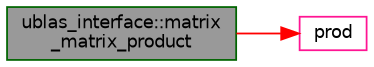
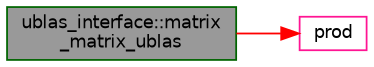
  digraph {
    rankdir=LR
    node [fontname=Helvetica fontsize=10 shape=box style=filled]
-   n1 [color=darkgreen fillcolor=grey60 fontcolor=black height=0.2 label="ublas_interface::matrix\l_matrix_product" width=0.4]
+   n1 [color=darkgreen fillcolor=grey60 fontcolor=black height=0.2 label="ublas_interface::matrix\l_matrix_ublas" width=0.4]
    n2 [color=deeppink fillcolor=white height=0.2 label=prod width=0.4]
    n1 -> n2 [color=red fontname=Helvetica fontsize=10 labelfontname=Helvetica labelfontsize=10 style=solid]
  }
